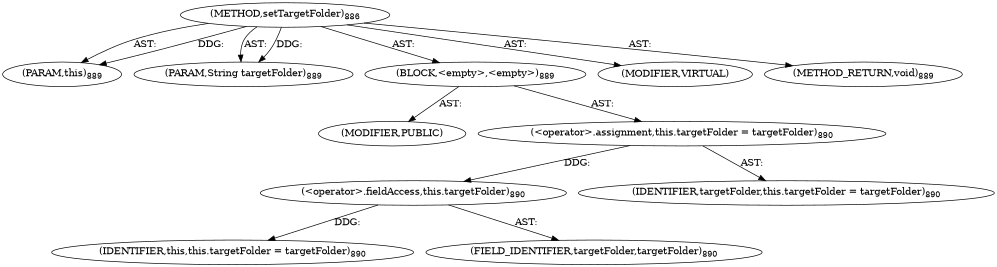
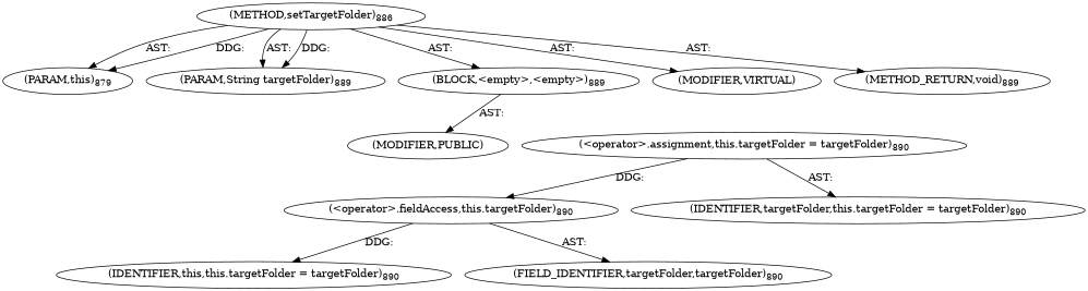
  digraph {
    n1 [label=<(METHOD,setTargetFolder)<SUB>886</SUB>>]
-   n2 [label=<(PARAM,this)<SUB>889</SUB>>]
+   n2 [label=<(PARAM,this)<SUB>879</SUB>>]
    n3 [label=<(PARAM,String targetFolder)<SUB>889</SUB>>]
    n4 [label=<(BLOCK,&lt;empty&gt;,&lt;empty&gt;)<SUB>889</SUB>>]
    n5 [label=<(MODIFIER,VIRTUAL)>]
    n6 [label=<(METHOD_RETURN,void)<SUB>889</SUB>>]
    n7 [label=<(MODIFIER,PUBLIC)>]
    n8 [label=<(&lt;operator&gt;.assignment,this.targetFolder = targetFolder)<SUB>890</SUB>>]
    n9 [label=<(&lt;operator&gt;.fieldAccess,this.targetFolder)<SUB>890</SUB>>]
    n10 [label=<(IDENTIFIER,targetFolder,this.targetFolder = targetFolder)<SUB>890</SUB>>]
    n11 [label=<(IDENTIFIER,this,this.targetFolder = targetFolder)<SUB>890</SUB>>]
    n12 [label=<(FIELD_IDENTIFIER,targetFolder,targetFolder)<SUB>890</SUB>>]
    n1 -> n2 [label="AST: "]
    n1 -> n2 [label="DDG: "]
    n1 -> n3 [label="AST: "]
    n1 -> n3 [label="DDG: "]
    n1 -> n4 [label="AST: "]
    n1 -> n5 [label="AST: "]
    n1 -> n6 [label="AST: "]
    n4 -> n7 [label="AST: "]
-   n4 -> n8 [label="AST: "]
    n8 -> n9 [label="DDG: "]
    n8 -> n10 [label="AST: "]
    n9 -> n11 [label="DDG: "]
    n9 -> n12 [label="AST: "]
  }
